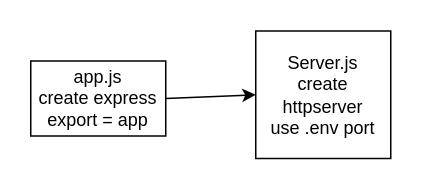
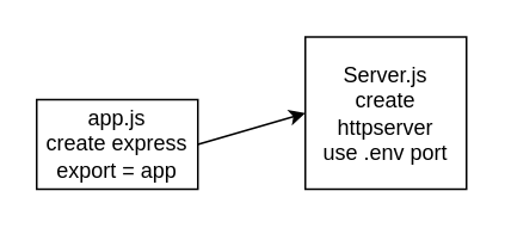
  <mxCell id="0" />
  <mxCell id="1" parent="0" />
- <mxCell id="2" value="app.js&lt;br&gt;create express&lt;br&gt;export = app" style="rounded=0;whiteSpace=wrap;html=1;" vertex="1" parent="1"><mxGeometry x="20" y="40" width="90" height="50" as="geometry" /></mxCell>
+ <mxCell id="2" value="app.js&lt;br&gt;create express&lt;br&gt;export = app" style="rounded=0;whiteSpace=wrap;html=1;" vertex="1" parent="1"><mxGeometry x="20" y="55" width="90" height="50" as="geometry" /></mxCell>
  <mxCell id="3" value="Server.js&lt;br&gt;create httpserver&lt;br&gt;use .env port" style="rounded=0;whiteSpace=wrap;html=1;" vertex="1" parent="1"><mxGeometry x="170" y="20" width="90" height="85" as="geometry" /></mxCell>
  <mxCell id="4" value="" style="endArrow=classic;html=1;exitX=1;exitY=0.5;exitDx=0;exitDy=0;entryX=0;entryY=0.5;entryDx=0;entryDy=0;" edge="1" parent="1" source="2" target="3"><mxGeometry width="50" height="50" relative="1" as="geometry"><mxPoint x="270" y="150" as="sourcePoint" /><mxPoint x="320" y="100" as="targetPoint" /></mxGeometry></mxCell>
